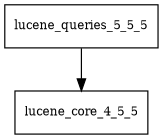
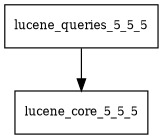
  digraph {
    node [fontsize=10.0 shape=box]
    lucene_queries_5_5_5
-   lucene_core_5_5_5 [label=lucene_core_4_5_5]
+   lucene_core_5_5_5
    lucene_queries_5_5_5 -> lucene_core_5_5_5
  }
